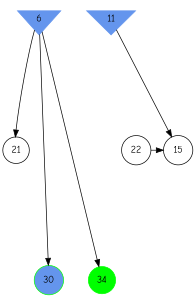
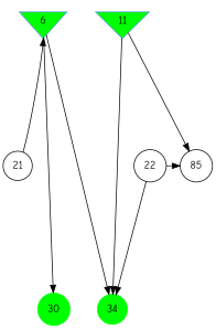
  digraph {
    fontname="Comic Neue"
    ranksep=2.0
    node [color=black fontname="Comic Neue" shape=circle style=filled]
    edge [fontname="Comic Neue"]
-   6 [color=cornflowerblue shape=invtriangle]
-   11 [color=cornflowerblue shape=invtriangle]
-   15 [style=""]
+   6 [color=cornflowerblue shape=invtriangle fillcolor=green]
+   11 [color=cornflowerblue shape=invtriangle fillcolor=green]
+   15 [label=85 style=""]
    21 [style=""]
    22 [style=""]
-   30 [color=green fillcolor=cornflowerblue]
+   30 [color=green]
    n7 [color=green label=34]
    subgraph sub_1 {
      rank=same
      6
      11
    }
    subgraph sub_2 {
      rank=same
      15
      21
      22
    }
    subgraph sub_3 {
      rank=same
      30
      n7
    }
-   6 -> 21
+   21 -> 6
    6 -> 30
    6 -> n7
    11 -> 15
+   11 -> n7
    22 -> 15
+   22 -> n7
  }
